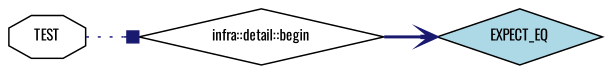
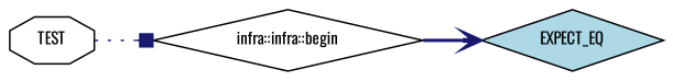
  digraph {
    fontname=Oswald
    rankdir=LR
    node [color=black fillcolor=white fontname=Oswald fontsize=10 shape=diamond style=filled]
    edge [color=midnightblue fontname=Oswald fontsize=10 labelfontname=Helvetica labelfontsize=10]
    n1 [fontcolor=black height=0.2 label=TEST shape=octagon width=0.4]
-   n2 [height=0.2 label="infra::detail::begin" width=0.4]
+   n2 [height=0.2 label="infra::infra::begin" width=0.4]
    n3 [fillcolor=lightblue height=0.2 label=EXPECT_EQ width=0.4]
    n1 -> n2 [arrowhead=box style=dotted]
    n2 -> n3 [arrowhead=vee style=bold]
  }
